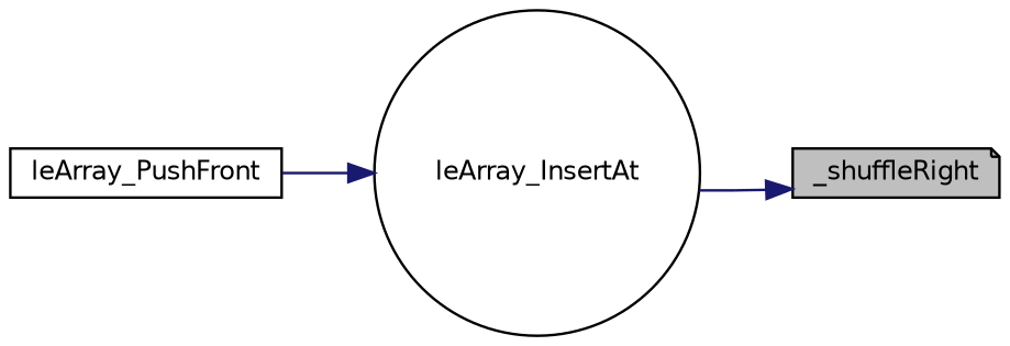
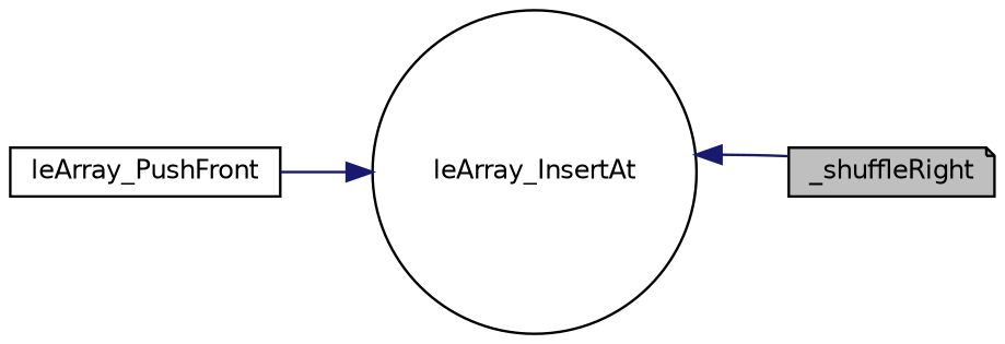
  digraph {
    rankdir=RL
    node [color=black fillcolor=white fontname=Helvetica fontsize=10 style=filled]
    edge [color=midnightblue dir=back fontname=Helvetica fontsize=10 labelfontname=Helvetica labelfontsize=10 style=solid]
    n1 [fillcolor=grey75 fontcolor=black height=0.2 label=_shuffleRight shape=note width=0.4]
    n2 [height=0.2 label=leArray_InsertAt shape=circle width=0.4]
    n3 [height=0.2 label=leArray_PushFront shape=box width=0.4]
-   n1 -> n2
+   n2 -> n1
    n2 -> n3
  }
